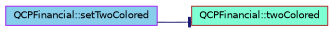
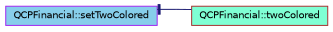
  digraph {
    rankdir=LR
    node [fontname=Helvetica fontsize=10 shape=record style=filled]
    n1 [color=purple fillcolor=skyblue fontcolor=black height=0.2 label="QCPFinancial::setTwoColored" width=0.4]
    n2 [color=brown fillcolor=aquamarine height=0.2 label="QCPFinancial::twoColored" width=0.4]
-   n1 -> n2 [color=midnightblue fontname=Helvetica fontsize=10 labelfontname=Helvetica labelfontsize=10 style=solid arrowhead=tee]
+   n2 -> n1 [color=midnightblue fontname=Helvetica fontsize=10 labelfontname=Helvetica labelfontsize=10 style=solid arrowhead=tee]
  }
